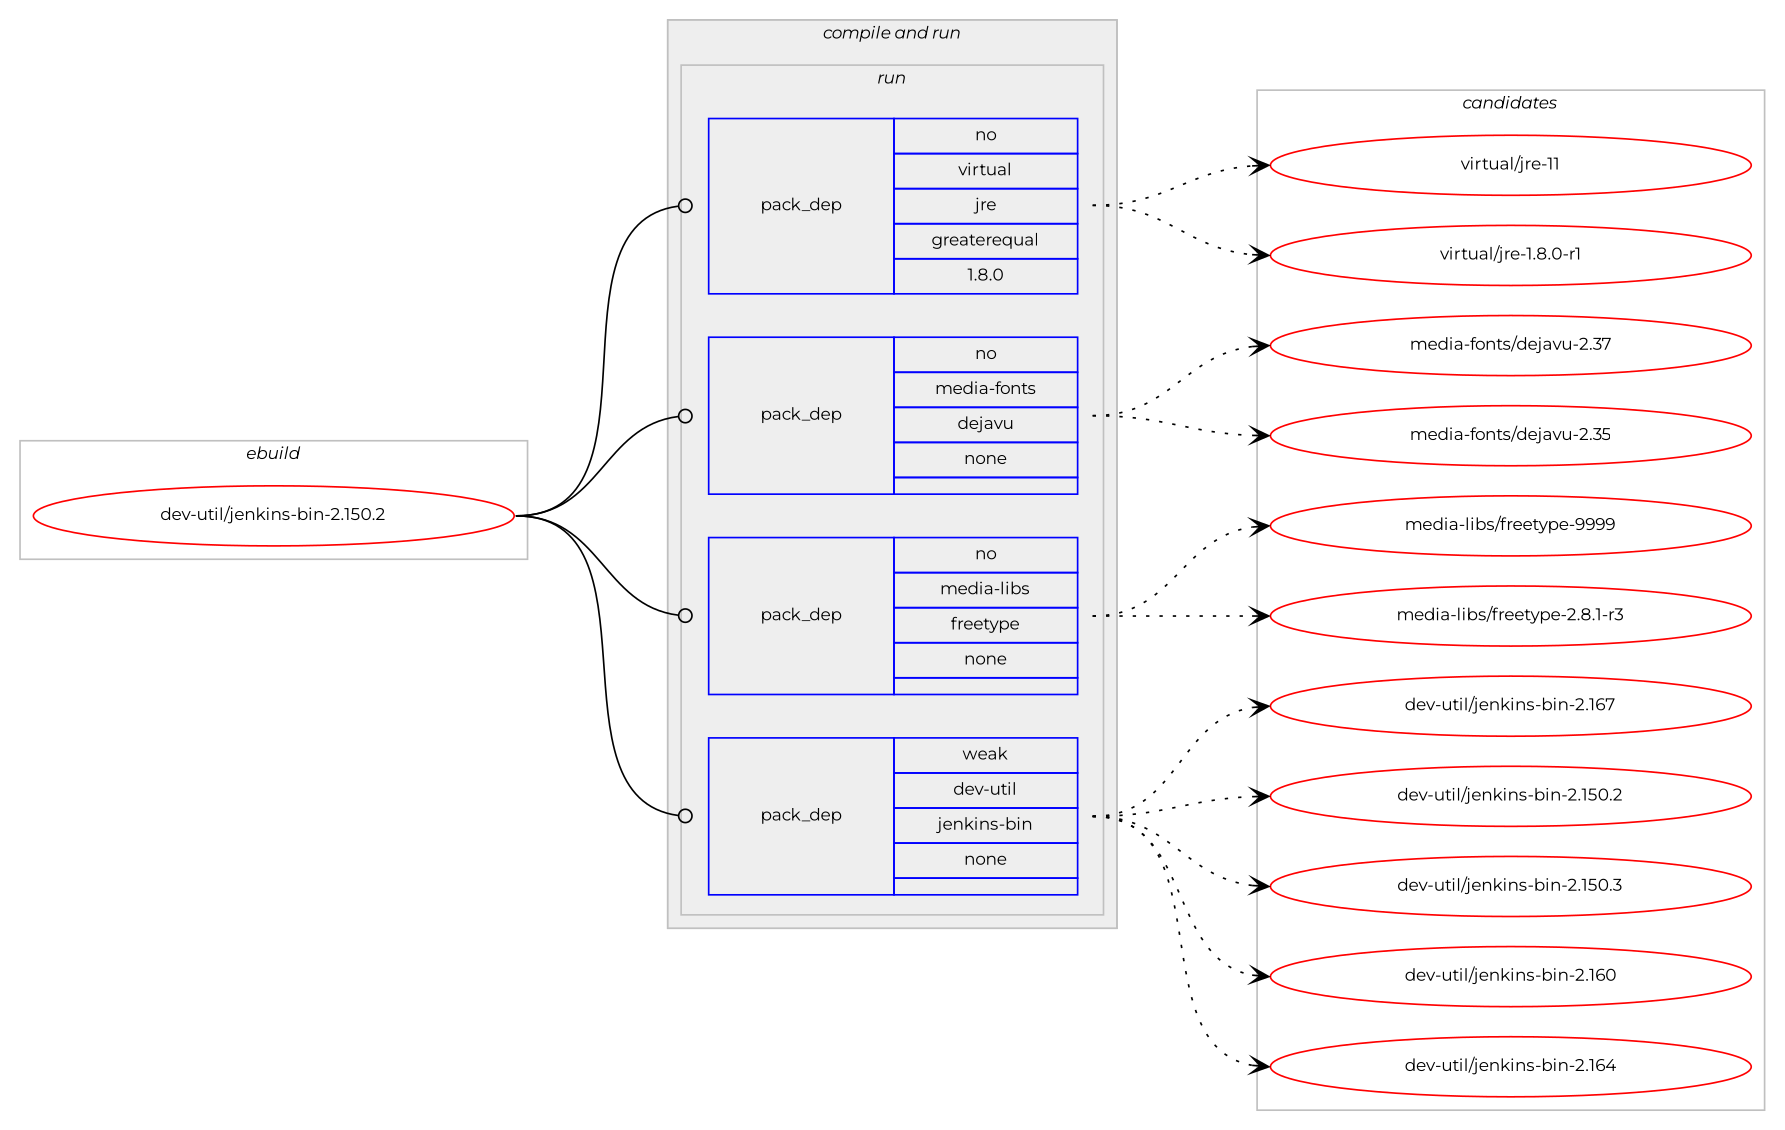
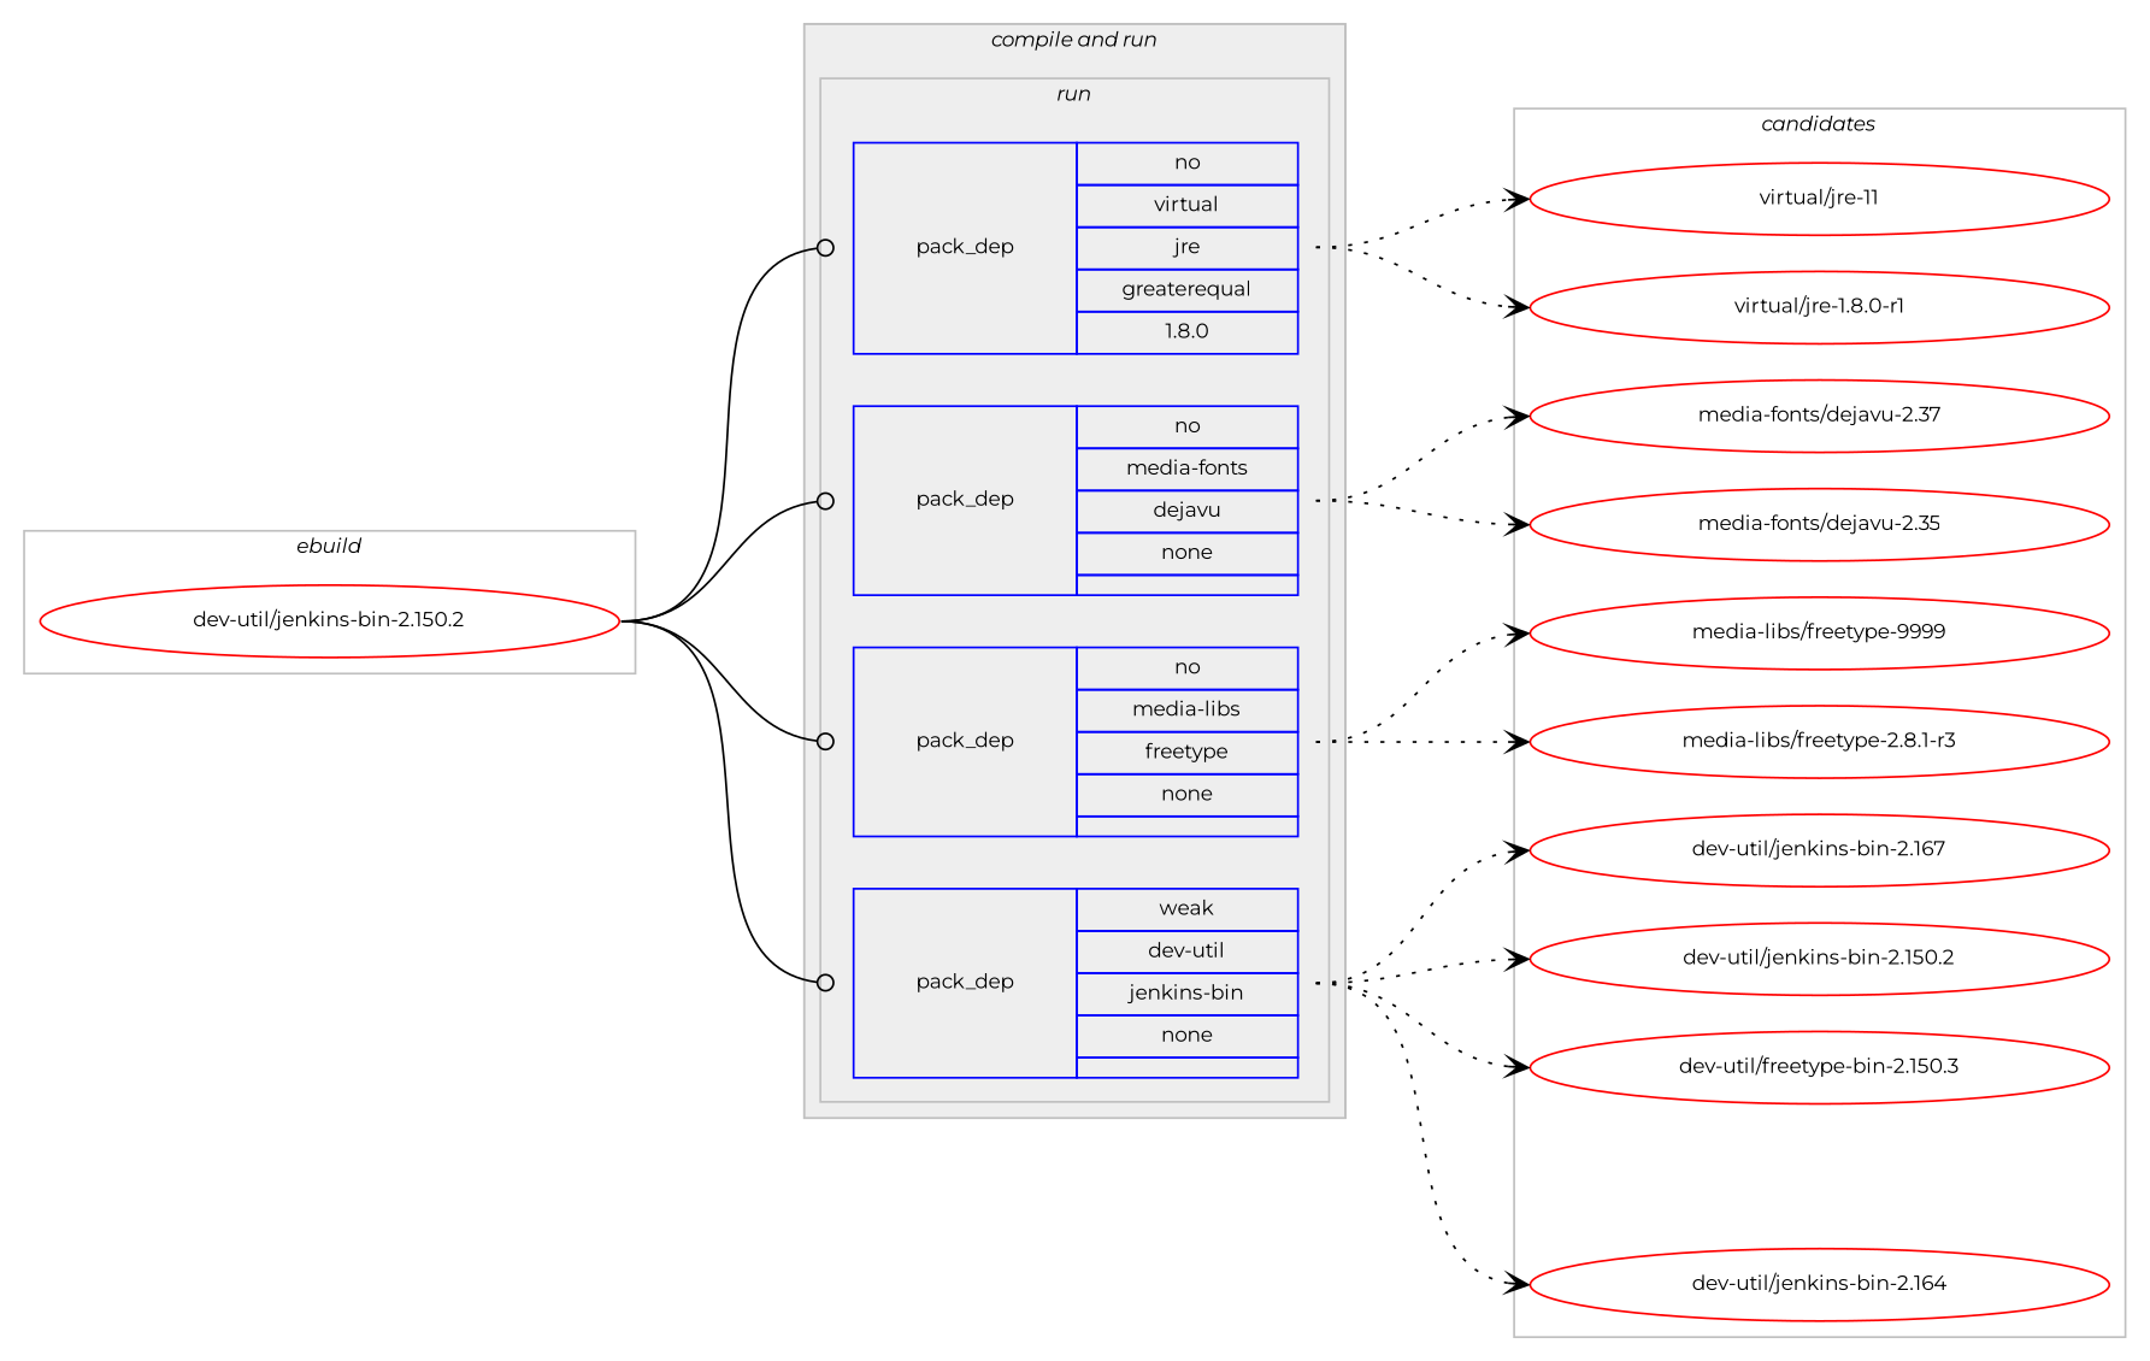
  digraph {
    compound=true
    concentrate=true
    fontname=Montserrat
    fontsize=10
    newrank=true
    rankdir=LR
    ranksep=1.5
    node [color=red fontname=Montserrat fontsize=10]
    edge [arrowhead=vee fontname=Montserrat headport=w style=dotted tailport=e weight=100]
    n1 [label="dev-util/jenkins-bin-2.150.2" width=4]
    n2 [color=blue label=<<TABLE BORDER="0" CELLBORDER="1" CELLSPACING="0" CELLPADDING="4" WIDTH="220"><TR><TD ROWSPAN="6" CELLPADDING="30">pack_dep</TD></TR><TR><TD WIDTH="110">no</TD></TR><TR><TD>virtual</TD></TR><TR><TD>jre</TD></TR><TR><TD>greaterequal</TD></TR><TR><TD>1.8.0</TD></TR></TABLE>> shape=none]
    n3 [color=blue label=<<TABLE BORDER="0" CELLBORDER="1" CELLSPACING="0" CELLPADDING="4" WIDTH="220"><TR><TD ROWSPAN="6" CELLPADDING="30">pack_dep</TD></TR><TR><TD WIDTH="110">no</TD></TR><TR><TD>media-fonts</TD></TR><TR><TD>dejavu</TD></TR><TR><TD>none</TD></TR><TR><TD></TD></TR></TABLE>> shape=none]
    n4 [color=blue label=<<TABLE BORDER="0" CELLBORDER="1" CELLSPACING="0" CELLPADDING="4" WIDTH="220"><TR><TD ROWSPAN="6" CELLPADDING="30">pack_dep</TD></TR><TR><TD WIDTH="110">no</TD></TR><TR><TD>media-libs</TD></TR><TR><TD>freetype</TD></TR><TR><TD>none</TD></TR><TR><TD></TD></TR></TABLE>> shape=none]
    n5 [color=blue label=<<TABLE BORDER="0" CELLBORDER="1" CELLSPACING="0" CELLPADDING="4" WIDTH="220"><TR><TD ROWSPAN="6" CELLPADDING="30">pack_dep</TD></TR><TR><TD WIDTH="110">weak</TD></TR><TR><TD>dev-util</TD></TR><TR><TD>jenkins-bin</TD></TR><TR><TD>none</TD></TR><TR><TD></TD></TR></TABLE>> shape=none]
    n6 [label="media-fonts/dejavu-2.35" width=4]
    n7 [label="media-fonts/dejavu-2.37" width=4]
    n8 [label="media-libs/freetype-2.8.1-r3" width=4]
    n9 [label="media-libs/freetype-9999" width=4]
    n10 [label="virtual/jre-1.8.0-r1" width=4]
    n11 [label="virtual/jre-11" width=4]
    n12 [label="dev-util/jenkins-bin-2.150.2" width=4]
-   n13 [label="dev-util/jenkins-bin-2.150.3" width=4]
-   n14 [label="dev-util/jenkins-bin-2.160" width=4]
+   n13 [label="dev-util/freetype-bin-2.150.3" width=4]
    n15 [label="dev-util/jenkins-bin-2.164" width=4]
    n16 [label="dev-util/jenkins-bin-2.167" width=4]
    subgraph cluster_1 {
      color=gray
      label=<<i>ebuild</i>>
      rank=same
      n1
    }
    subgraph cluster_2 {
      color=gray
      label=<<i>dependencies</i>>
      subgraph cluster_3 {
        color=gray
        fillcolor="#eeeeee"
        label=<<i>compile</i>>
        style=filled
      }
      subgraph cluster_4 {
        color=gray
        fillcolor="#eeeeee"
        label=<<i>compile and run</i>>
        style=filled
      }
      subgraph cluster_5 {
        color=gray
        fillcolor="#eeeeee"
        label=<<i>run</i>>
        style=filled
        subgraph sub_6 {
          color=gray
          fillcolor="#eeeeee"
          label=<<i>run</i>>
          style=filled
          n2
        }
        subgraph sub_7 {
          color=gray
          fillcolor="#eeeeee"
          label=<<i>run</i>>
          style=filled
          n3
        }
        subgraph sub_8 {
          color=gray
          fillcolor="#eeeeee"
          label=<<i>run</i>>
          style=filled
          n4
        }
        subgraph sub_9 {
          color=gray
          fillcolor="#eeeeee"
          label=<<i>run</i>>
          style=filled
          n5
        }
      }
    }
    subgraph cluster_10 {
      color=gray
      label=<<i>candidates</i>>
      rank=same
      subgraph sub_11 {
        color=black
        label=<<i>candidates</i>>
        nodesep=1
        rank=same
        n6
        n7
      }
      subgraph sub_12 {
        color=black
        label=<<i>candidates</i>>
        nodesep=1
        rank=same
        n8
        n9
      }
      subgraph sub_13 {
        color=black
        label=<<i>candidates</i>>
        nodesep=1
        rank=same
        n10
        n11
      }
      subgraph sub_14 {
        color=black
        label=<<i>candidates</i>>
        nodesep=1
        rank=same
        n12
        n13
-       n14
        n15
        n16
      }
    }
    n1 -> n2 [arrowhead=odot style=solid weight=20]
    n1 -> n3 [arrowhead=odot style=solid weight=20]
    n1 -> n4 [arrowhead=odot style=solid weight=20]
    n1 -> n5 [arrowhead=odot style=solid weight=20]
    n2 -> n10
    n2 -> n11
    n3 -> n6
    n3 -> n7
    n4 -> n8
    n4 -> n9
    n5 -> n12
    n5 -> n13
-   n5 -> n14
    n5 -> n15
    n5 -> n16
  }
